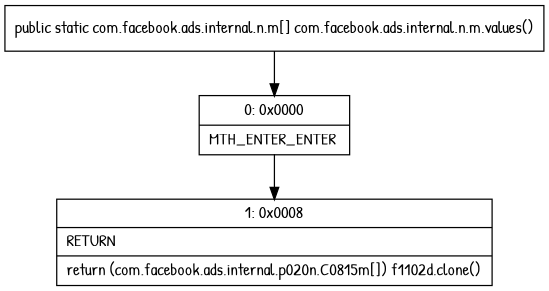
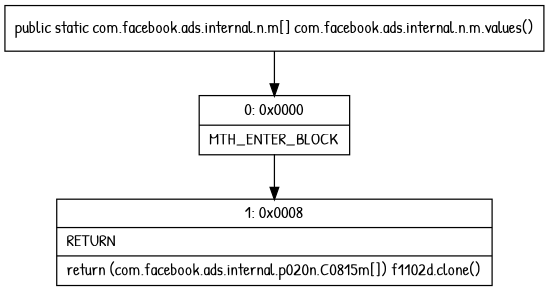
  digraph {
    fontname="Patrick Hand"
    node [shape=record fontname="Patrick Hand"]
    edge [fontname="Patrick Hand"]
-   n1 [label="{0\:\ 0x0000|MTH_ENTER_ENTER\l}"]
+   n1 [label="{0\:\ 0x0000|MTH_ENTER_BLOCK\l}"]
    n2 [label="{1\:\ 0x0008|RETURN\l|return (com.facebook.ads.internal.p020n.C0815m[]) f1102d.clone()\l}"]
    n3 [label="{public static com.facebook.ads.internal.n.m[] com.facebook.ads.internal.n.m.values() }"]
    n1 -> n2
    n3 -> n1
  }
